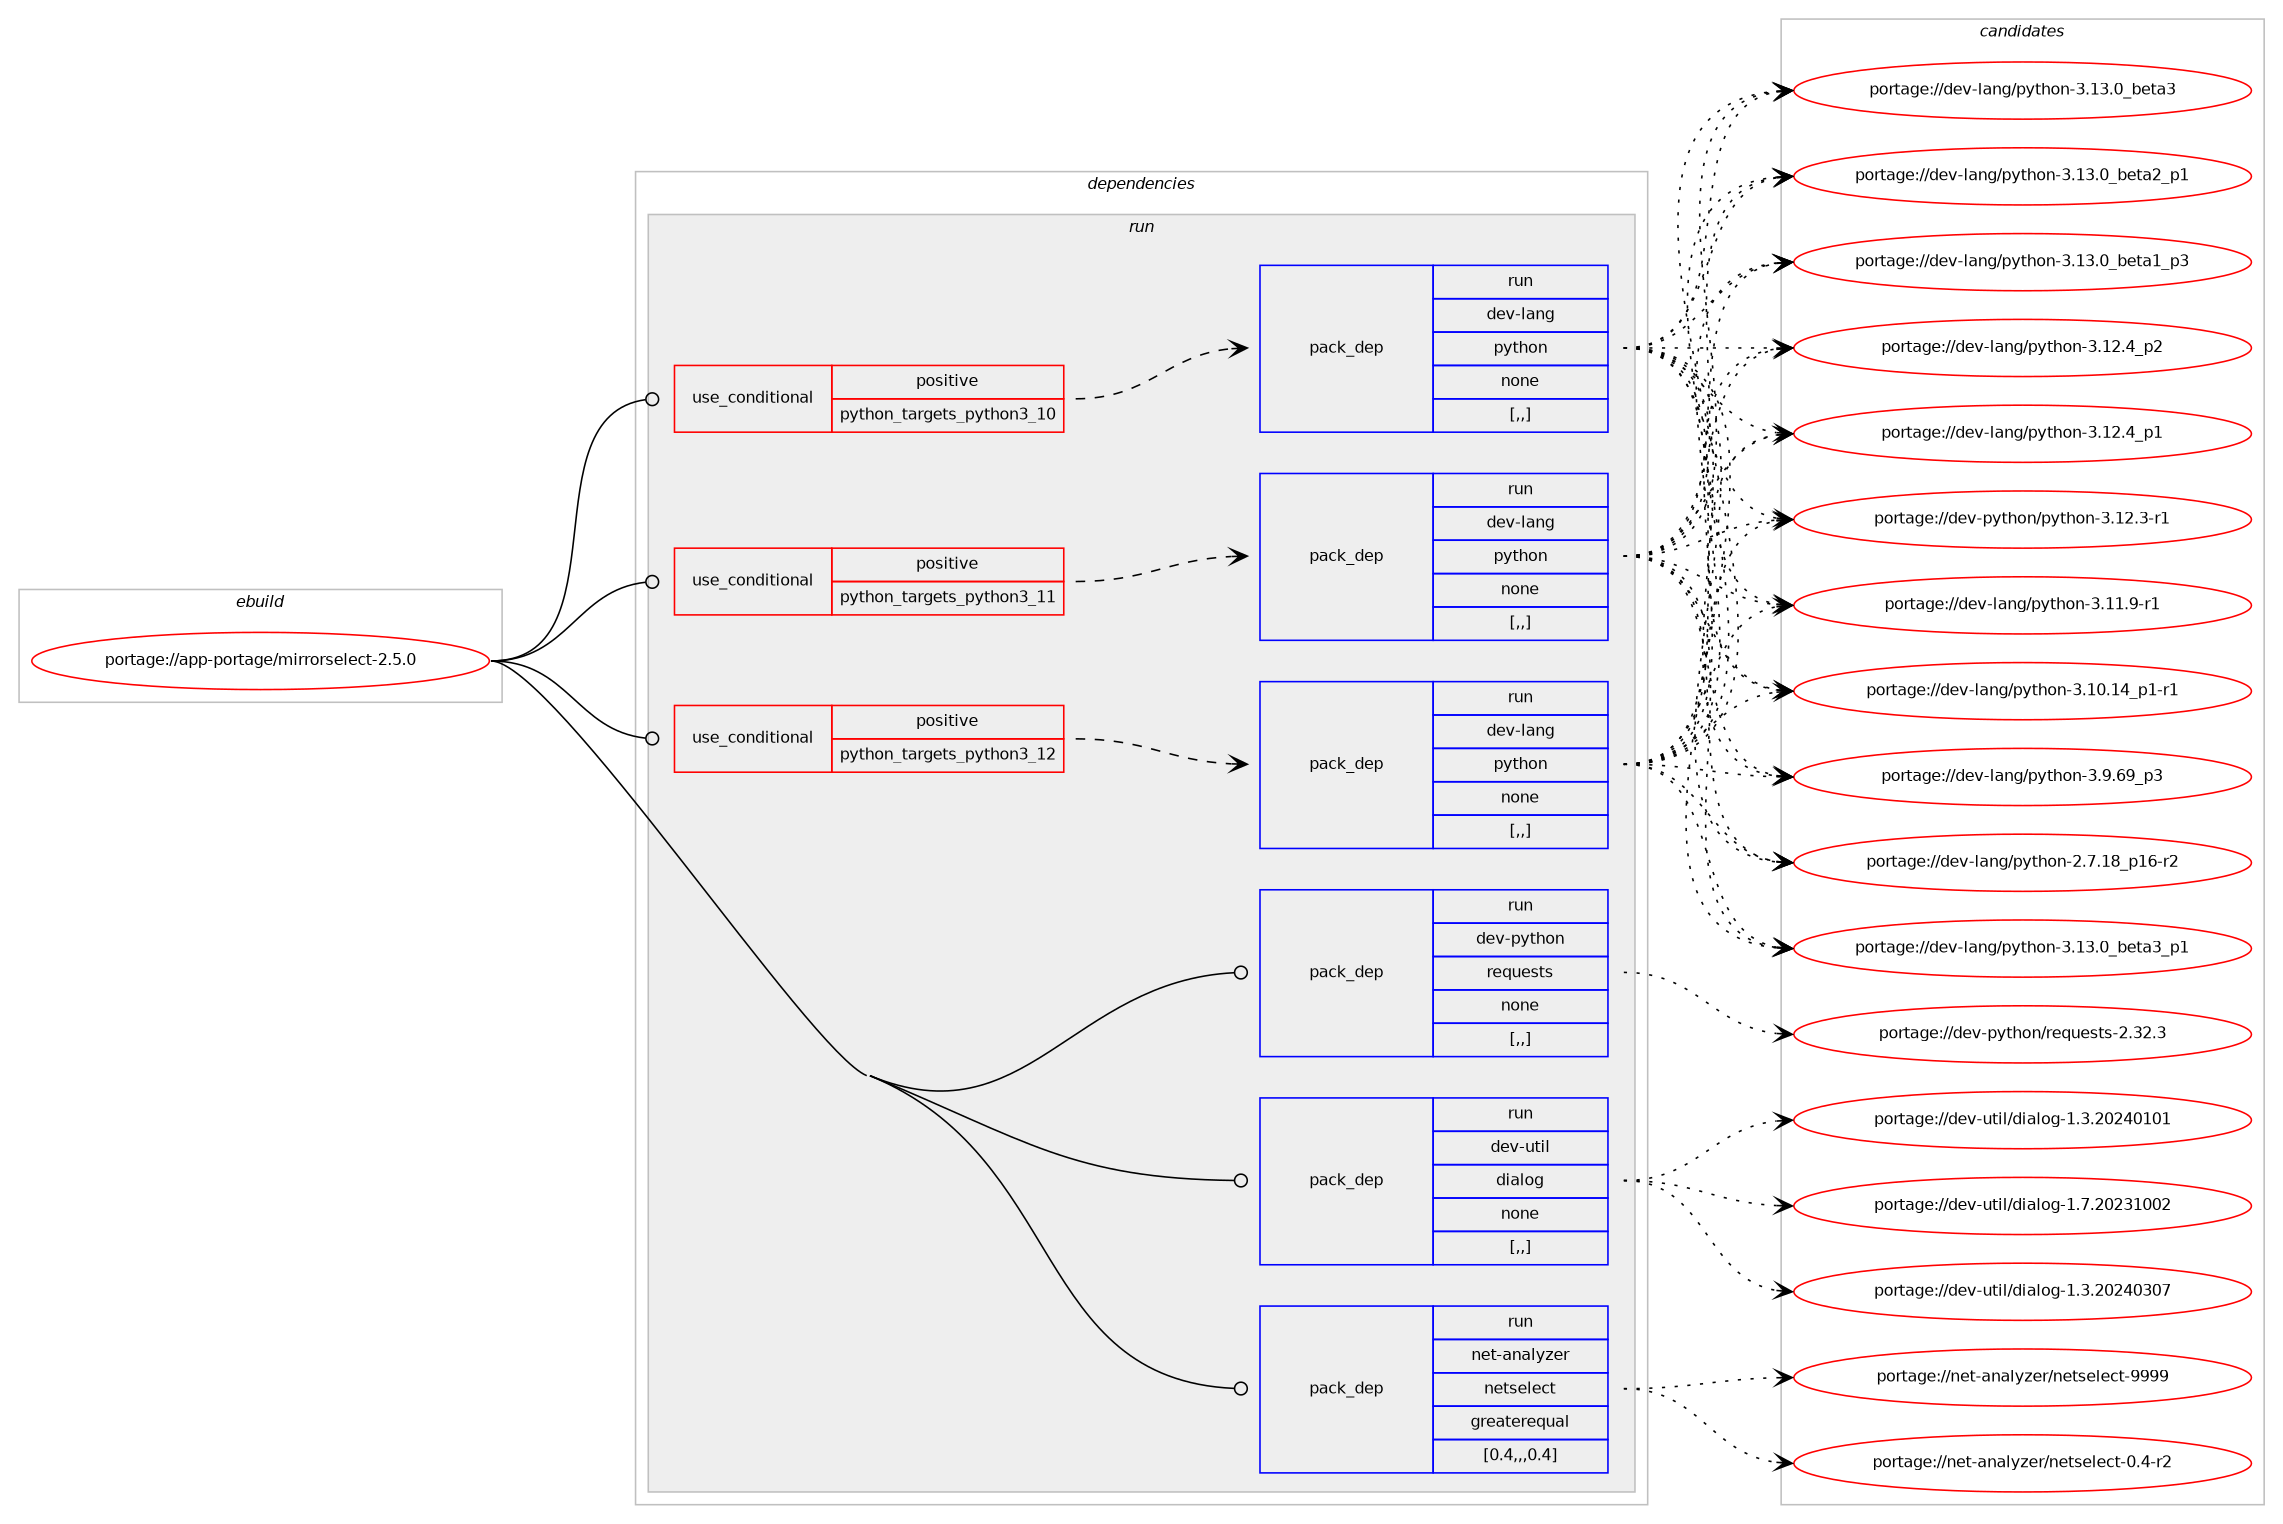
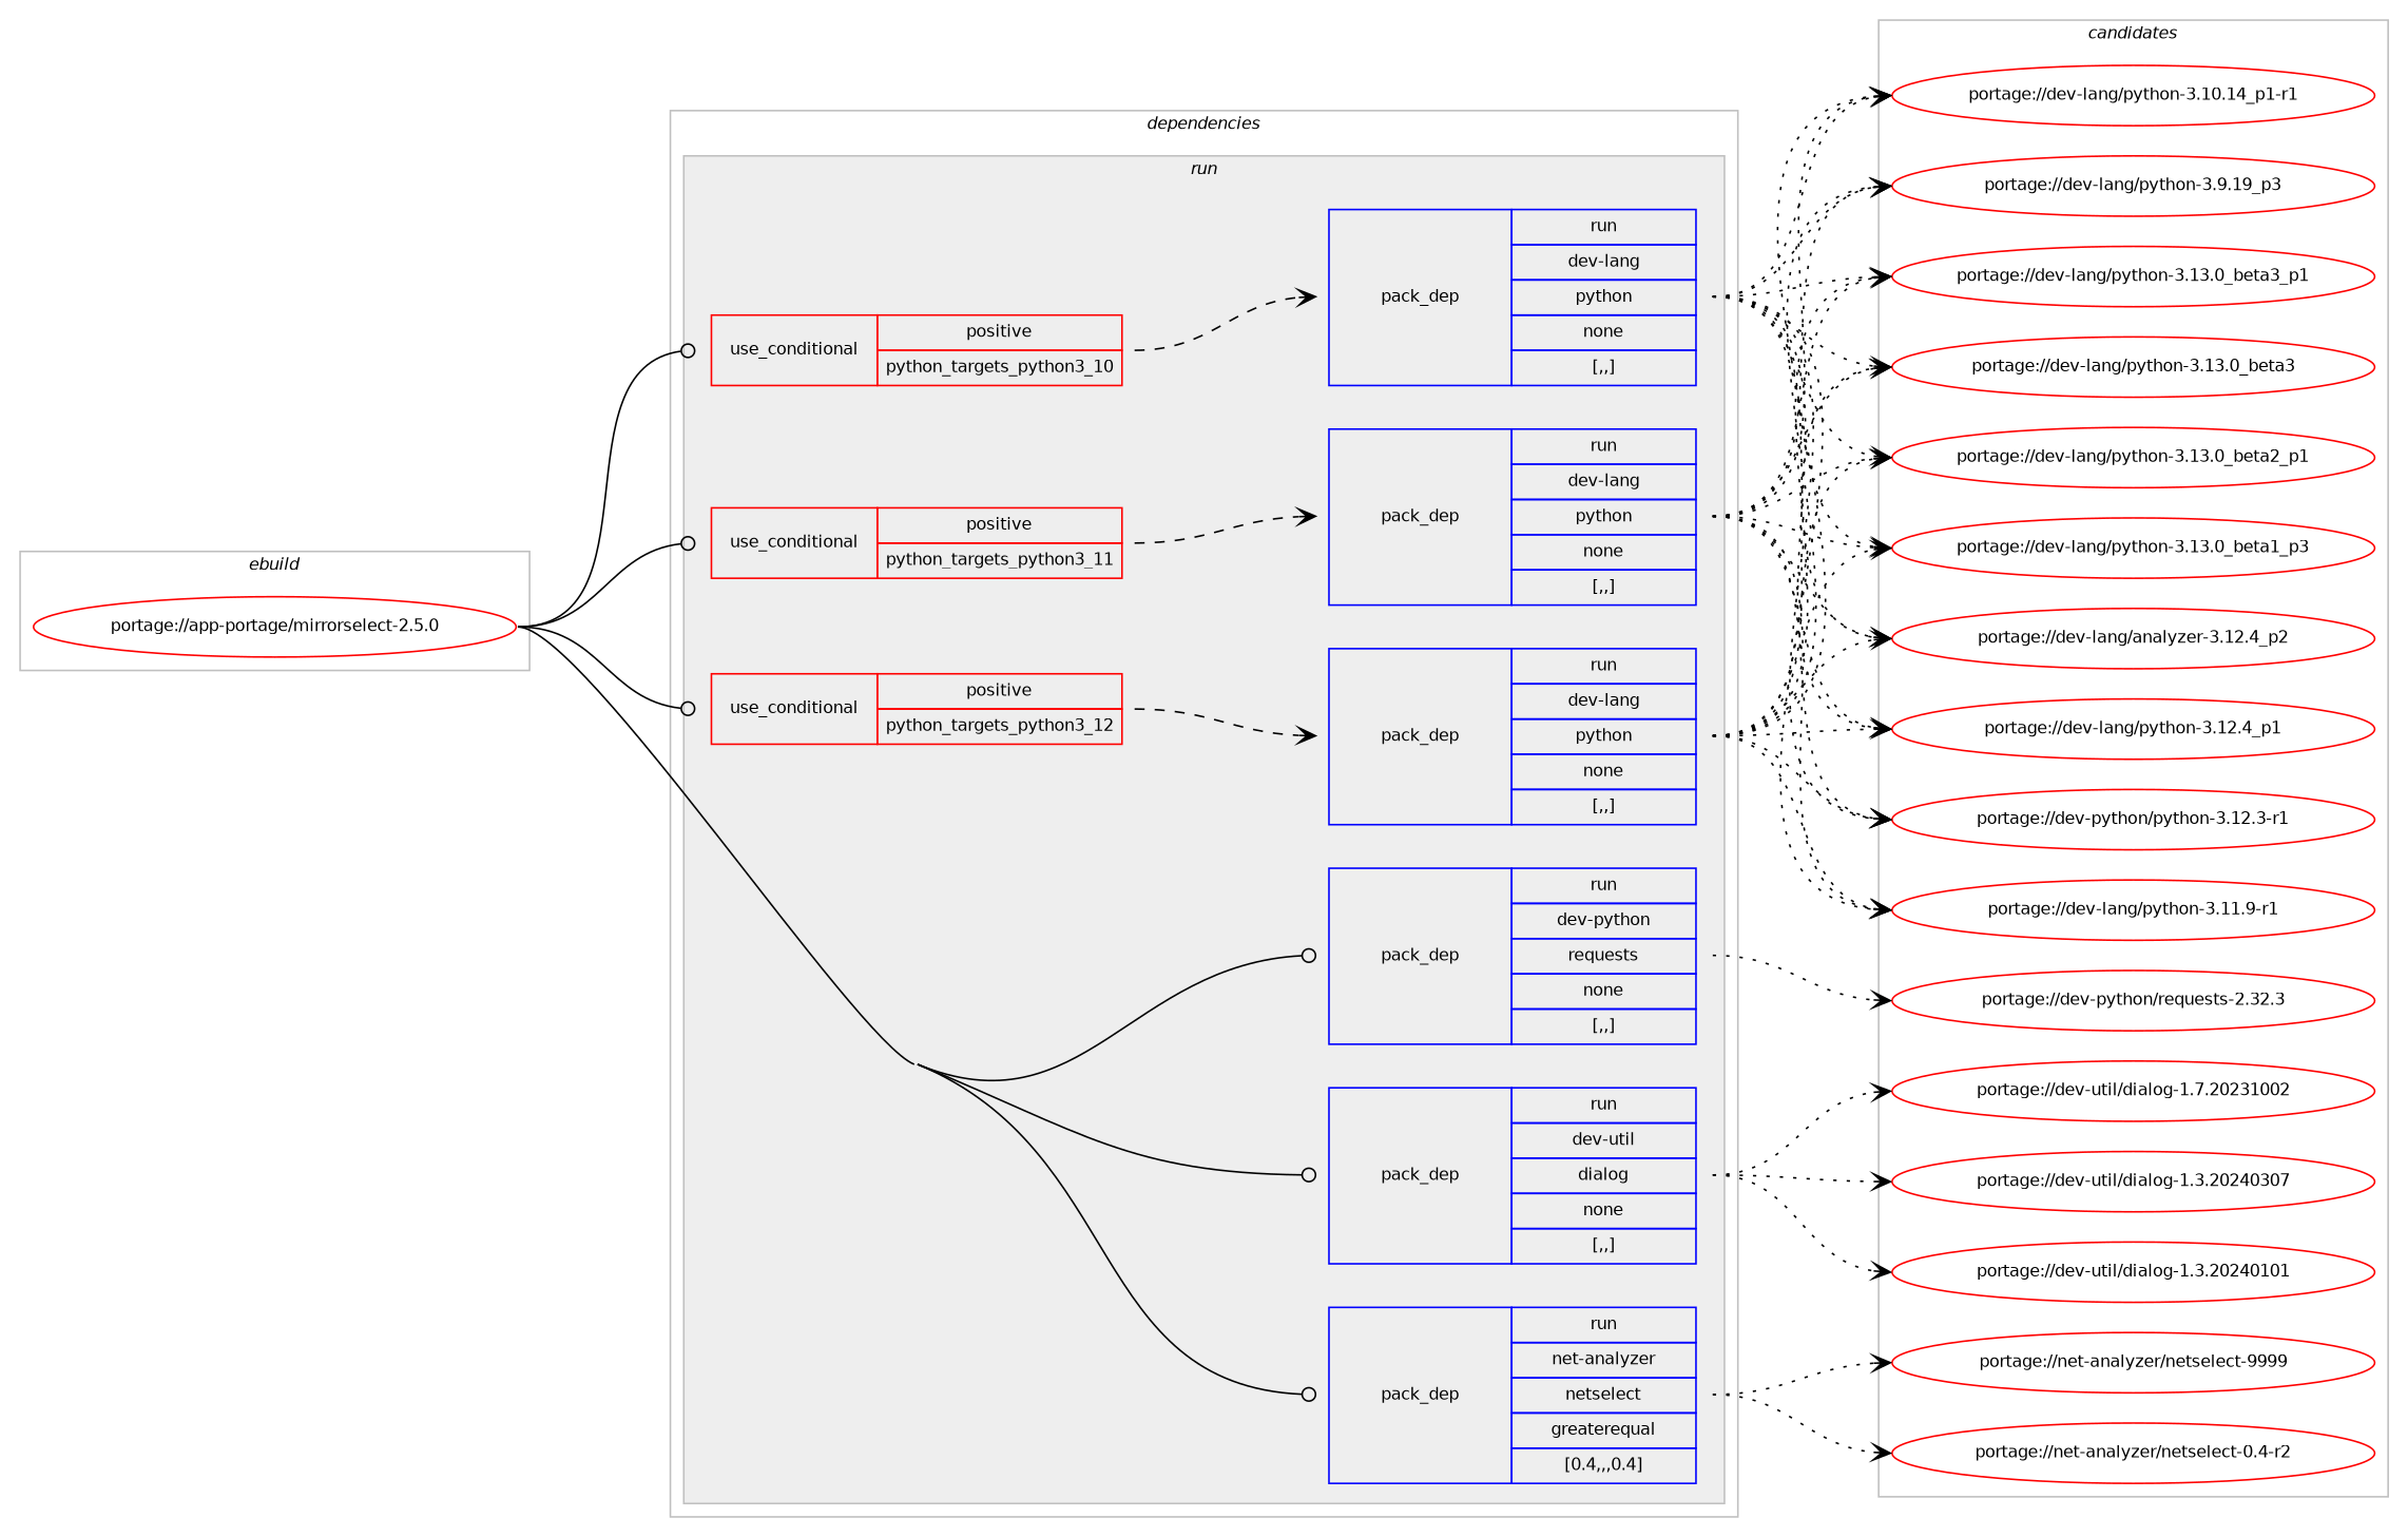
  digraph {
    compound=true
    concentrate=true
    fontname=Helvetica
    fontsize=10
    newrank=true
    rankdir=LR
    ranksep=1.5
    node [color=red fontname=Helvetica fontsize=10]
    edge [arrowhead=vee headport=w style=dotted tailport=e weight=100]
    n1 [label="portage://app-portage/mirrorselect-2.5.0" width=4]
    n2 [color=blue label=<<TABLE BORDER="0" CELLBORDER="1" CELLSPACING="0" CELLPADDING="4" WIDTH="220"><TR><TD ROWSPAN="6" CELLPADDING="30">pack_dep</TD></TR><TR><TD WIDTH="110">run</TD></TR><TR><TD>dev-lang</TD></TR><TR><TD>python</TD></TR><TR><TD>none</TD></TR><TR><TD>[,,]</TD></TR></TABLE>> shape=none]
    n3 [label=<<TABLE BORDER="0" CELLBORDER="1" CELLSPACING="0" CELLPADDING="4"><TR><TD ROWSPAN="3" CELLPADDING="10">use_conditional</TD></TR><TR><TD>positive</TD></TR><TR><TD>python_targets_python3_10</TD></TR></TABLE>> shape=none]
    n4 [color=blue label=<<TABLE BORDER="0" CELLBORDER="1" CELLSPACING="0" CELLPADDING="4" WIDTH="220"><TR><TD ROWSPAN="6" CELLPADDING="30">pack_dep</TD></TR><TR><TD WIDTH="110">run</TD></TR><TR><TD>dev-lang</TD></TR><TR><TD>python</TD></TR><TR><TD>none</TD></TR><TR><TD>[,,]</TD></TR></TABLE>> shape=none]
    n5 [label=<<TABLE BORDER="0" CELLBORDER="1" CELLSPACING="0" CELLPADDING="4"><TR><TD ROWSPAN="3" CELLPADDING="10">use_conditional</TD></TR><TR><TD>positive</TD></TR><TR><TD>python_targets_python3_11</TD></TR></TABLE>> shape=none]
    n6 [color=blue label=<<TABLE BORDER="0" CELLBORDER="1" CELLSPACING="0" CELLPADDING="4" WIDTH="220"><TR><TD ROWSPAN="6" CELLPADDING="30">pack_dep</TD></TR><TR><TD WIDTH="110">run</TD></TR><TR><TD>dev-lang</TD></TR><TR><TD>python</TD></TR><TR><TD>none</TD></TR><TR><TD>[,,]</TD></TR></TABLE>> shape=none]
    n7 [label=<<TABLE BORDER="0" CELLBORDER="1" CELLSPACING="0" CELLPADDING="4"><TR><TD ROWSPAN="3" CELLPADDING="10">use_conditional</TD></TR><TR><TD>positive</TD></TR><TR><TD>python_targets_python3_12</TD></TR></TABLE>> shape=none]
    n8 [color=blue label=<<TABLE BORDER="0" CELLBORDER="1" CELLSPACING="0" CELLPADDING="4" WIDTH="220"><TR><TD ROWSPAN="6" CELLPADDING="30">pack_dep</TD></TR><TR><TD WIDTH="110">run</TD></TR><TR><TD>dev-python</TD></TR><TR><TD>requests</TD></TR><TR><TD>none</TD></TR><TR><TD>[,,]</TD></TR></TABLE>> shape=none]
    n9 [color=blue label=<<TABLE BORDER="0" CELLBORDER="1" CELLSPACING="0" CELLPADDING="4" WIDTH="220"><TR><TD ROWSPAN="6" CELLPADDING="30">pack_dep</TD></TR><TR><TD WIDTH="110">run</TD></TR><TR><TD>dev-util</TD></TR><TR><TD>dialog</TD></TR><TR><TD>none</TD></TR><TR><TD>[,,]</TD></TR></TABLE>> shape=none]
    n10 [color=blue label=<<TABLE BORDER="0" CELLBORDER="1" CELLSPACING="0" CELLPADDING="4" WIDTH="220"><TR><TD ROWSPAN="6" CELLPADDING="30">pack_dep</TD></TR><TR><TD WIDTH="110">run</TD></TR><TR><TD>net-analyzer</TD></TR><TR><TD>netselect</TD></TR><TR><TD>greaterequal</TD></TR><TR><TD>[0.4,,,0.4]</TD></TR></TABLE>> shape=none]
    n11 [label="portage://dev-lang/python-3.13.0_beta3_p1" width=4]
    n12 [label="portage://dev-lang/python-3.13.0_beta3" width=4]
    n13 [label="portage://dev-lang/python-3.13.0_beta2_p1" width=4]
    n14 [label="portage://dev-lang/python-3.13.0_beta1_p3" width=4]
-   n15 [label="portage://dev-lang/python-3.12.4_p2" width=4]
+   n15 [label="portage://dev-lang/analyzer-3.12.4_p2" width=4]
    n16 [label="portage://dev-lang/python-3.12.4_p1" width=4]
    n17 [label="portage://dev-python/python-3.12.3-r1" width=4]
    n18 [label="portage://dev-lang/python-3.11.9-r1" width=4]
    n19 [label="portage://dev-lang/python-3.10.14_p1-r1" width=4]
-   n20 [label="portage://dev-lang/python-3.9.69_p3" width=4]
-   n21 [label="portage://dev-lang/python-2.7.18_p16-r2" width=4]
+   n20 [label="portage://dev-lang/python-3.9.19_p3" width=4]
    n22 [label="portage://dev-python/requests-2.32.3" width=4]
    n23 [label="portage://dev-util/dialog-1.3.20240307" width=4]
    n24 [label="portage://dev-util/dialog-1.3.20240101" width=4]
    n25 [label="portage://dev-util/dialog-1.7.20231002" width=4]
    n26 [label="portage://net-analyzer/netselect-9999" width=4]
    n27 [label="portage://net-analyzer/netselect-0.4-r2" width=4]
    subgraph cluster_1 {
      color=gray
      label=<<i>ebuild</i>>
      rank=same
      n1
    }
    subgraph cluster_2 {
      color=gray
      label=<<i>dependencies</i>>
      subgraph cluster_3 {
        color=gray
        fillcolor="#eeeeee"
        label=<<i>compile</i>>
        style=filled
      }
      subgraph cluster_4 {
        color=gray
        fillcolor="#eeeeee"
        label=<<i>compile and run</i>>
        style=filled
      }
      subgraph cluster_5 {
        color=gray
        fillcolor="#eeeeee"
        label=<<i>run</i>>
        style=filled
        subgraph sub_6 {
          color=gray
          fillcolor="#eeeeee"
          label=<<i>run</i>>
          style=filled
          n3
          subgraph sub_7 {
            color=gray
            fillcolor="#eeeeee"
            label=<<i>run</i>>
            style=filled
            n2
          }
        }
        subgraph sub_8 {
          color=gray
          fillcolor="#eeeeee"
          label=<<i>run</i>>
          style=filled
          n5
          subgraph sub_9 {
            color=gray
            fillcolor="#eeeeee"
            label=<<i>run</i>>
            style=filled
            n4
          }
        }
        subgraph sub_10 {
          color=gray
          fillcolor="#eeeeee"
          label=<<i>run</i>>
          style=filled
          n7
          subgraph sub_11 {
            color=gray
            fillcolor="#eeeeee"
            label=<<i>run</i>>
            style=filled
            n6
          }
        }
        subgraph sub_12 {
          color=gray
          fillcolor="#eeeeee"
          label=<<i>run</i>>
          style=filled
          n8
        }
        subgraph sub_13 {
          color=gray
          fillcolor="#eeeeee"
          label=<<i>run</i>>
          style=filled
          n9
        }
        subgraph sub_14 {
          color=gray
          fillcolor="#eeeeee"
          label=<<i>run</i>>
          style=filled
          n10
        }
      }
    }
    subgraph cluster_15 {
      color=gray
      label=<<i>candidates</i>>
      rank=same
      subgraph sub_16 {
        color=black
        label=<<i>candidates</i>>
        nodesep=1
        rank=same
        n11
        n12
        n13
        n14
        n15
        n16
        n17
        n18
        n19
        n20
-       n21
      }
      subgraph sub_17 {
        color=black
        label=<<i>candidates</i>>
        nodesep=1
        rank=same
        n11
        n12
        n13
        n14
        n15
        n16
        n17
        n18
        n19
        n20
-       n21
      }
      subgraph sub_18 {
        color=black
        label=<<i>candidates</i>>
        nodesep=1
        rank=same
        n11
        n12
        n13
        n14
        n15
        n16
        n17
        n18
        n19
        n20
-       n21
      }
      subgraph sub_19 {
        color=black
        label=<<i>candidates</i>>
        nodesep=1
        rank=same
        n22
      }
      subgraph sub_20 {
        color=black
        label=<<i>candidates</i>>
        nodesep=1
        rank=same
        n23
        n24
        n25
      }
      subgraph sub_21 {
        color=black
        label=<<i>candidates</i>>
        nodesep=1
        rank=same
        n26
        n27
      }
    }
    n1 -> n3 [arrowhead=odot style=solid weight=20]
    n1 -> n5 [arrowhead=odot style=solid weight=20]
    n1 -> n7 [arrowhead=odot style=solid weight=20]
    n1 -> n8 [arrowhead=odot style=solid weight=20]
    n1 -> n9 [arrowhead=odot style=solid weight=20]
    n1 -> n10 [arrowhead=odot style=solid weight=20]
    n2 -> n11
    n2 -> n12
    n2 -> n13
    n2 -> n14
    n2 -> n15
    n2 -> n16
    n2 -> n17
    n2 -> n18
    n2 -> n19
    n2 -> n20
-   n2 -> n21
    n3 -> n2 [style=dashed weight=20]
    n4 -> n11
    n4 -> n12
    n4 -> n13
    n4 -> n14
    n4 -> n15
    n4 -> n16
    n4 -> n17
    n4 -> n18
    n4 -> n19
    n4 -> n20
-   n4 -> n21
    n5 -> n4 [style=dashed weight=20]
    n6 -> n11
    n6 -> n12
    n6 -> n13
    n6 -> n14
    n6 -> n15
    n6 -> n16
    n6 -> n17
    n6 -> n18
    n6 -> n19
    n6 -> n20
-   n6 -> n21
    n7 -> n6 [style=dashed weight=20]
    n8 -> n22
    n9 -> n23
    n9 -> n24
    n9 -> n25
    n10 -> n26
    n10 -> n27
  }
